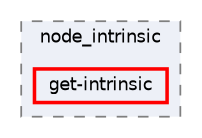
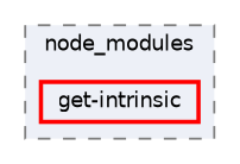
  digraph {
    compound=true
    n1 [color=red fillcolor="#edf0f7" fontname=Helvetica fontsize=10 height=0.2 label="get-intrinsic" shape=box style="filled,bold" width=0.4]
    subgraph cluster_1 {
      bgcolor="#edf0f7"
      fontname=Helvetica
      fontsize=10
-     label=node_intrinsic
+     label=node_modules
      pencolor=grey50
      style="filled,dashed"
      n1
    }
  }
